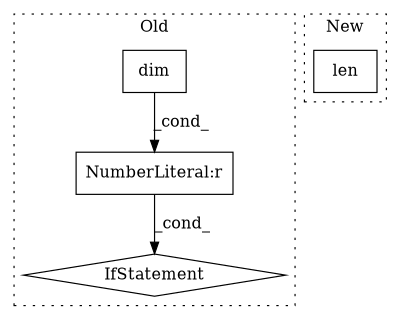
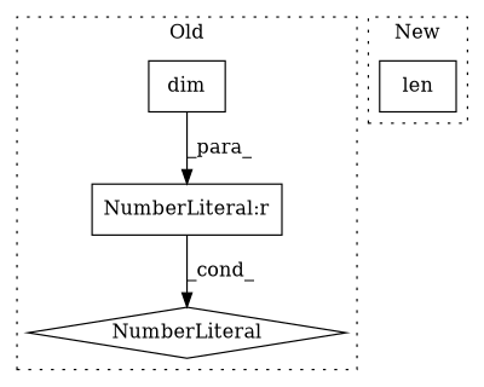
  digraph {
    node [a=32 shape=box]
    n1 [l=5 label=dim s=1784]
    n2 [a=27 l=3 label="NumberLiteral:r" s=1789]
-   n3 [a=25 l="4,2" label=IfStatement s="1770,1793" shape=diamond]
+   n3 [a=25 l="4,2" label=NumberLiteral s="1770,1793" shape=diamond]
    n4 [l="4,1" label=len s="1744,1756"]
    subgraph cluster_1 {
      label=Old
      style=dotted
      n1
      n2
      n3
    }
    subgraph cluster_2 {
      label=New
      style=dotted
      n4
    }
-   n1 -> n2 [label=_cond_]
+   n1 -> n2 [label=_para_]
    n2 -> n3 [label=_cond_]
  }
